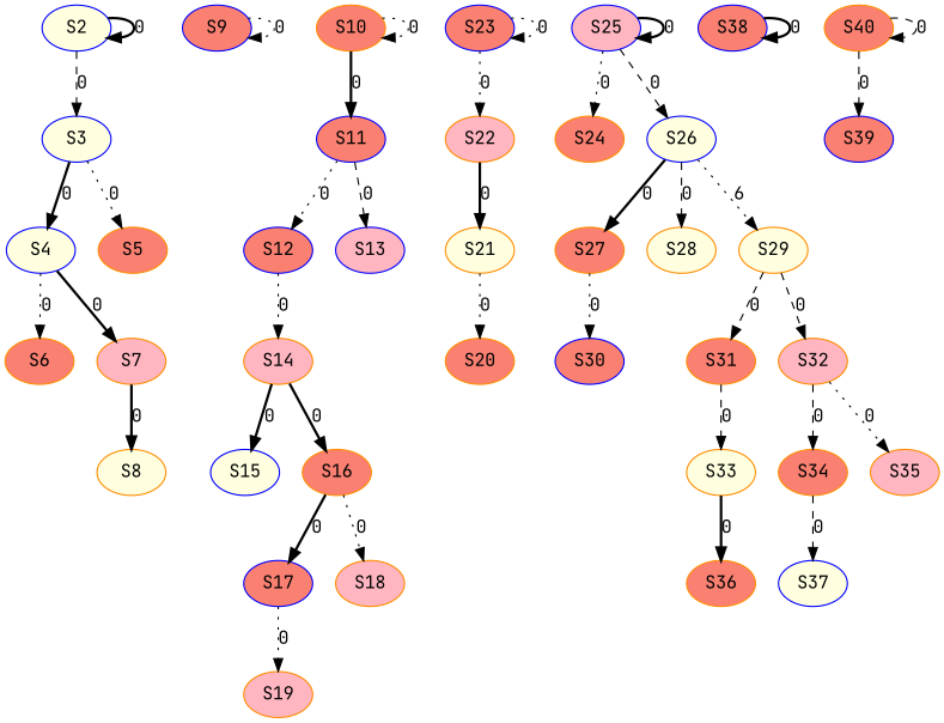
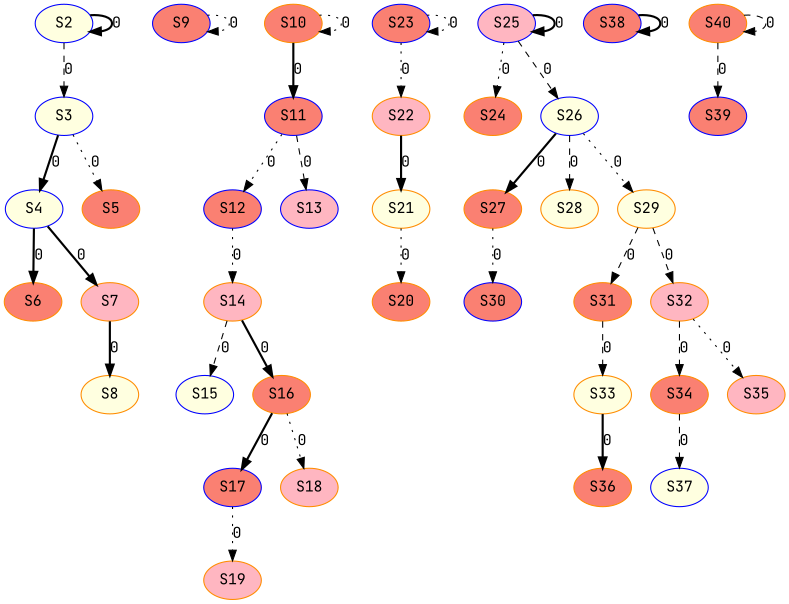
  strict digraph {
    fontname="JetBrains Mono"
    node [color=darkorange fillcolor=salmon fontname="JetBrains Mono" style=filled]
    edge [fontname="JetBrains Mono" style=dotted]
    S2 [color=blue fillcolor=lightyellow]
    S3 [color=blue fillcolor=lightyellow]
    S4 [color=blue fillcolor=lightyellow]
    S5
    S6
    S7 [fillcolor=lightpink]
    S8 [fillcolor=lightyellow]
    S9 [color=blue]
    S10
    S11 [color=blue]
    S12 [color=blue]
    S13 [color=blue fillcolor=lightpink]
    S14 [fillcolor=lightpink]
    S15 [color=blue fillcolor=lightyellow]
    S16
    S17 [color=blue]
    S18 [fillcolor=lightpink]
    S19 [fillcolor=lightpink]
    S21 [fillcolor=lightyellow]
    S20
    S22 [fillcolor=lightpink]
    S23 [color=blue]
    S25 [color=blue fillcolor=lightpink]
    S24
    S26 [color=blue fillcolor=lightyellow]
    S27
    S28 [fillcolor=lightyellow]
    S29 [fillcolor=lightyellow]
    S30 [color=blue]
    S31
    S32 [fillcolor=lightpink]
    S33 [fillcolor=lightyellow]
    S34
    S35 [fillcolor=lightpink]
    S36
    S37 [color=blue fillcolor=lightyellow]
    S38 [color=blue]
    S40
    S39 [color=blue]
    S2 -> S2 [label=0 style=bold]
    S2 -> S3 [label=0 style=dashed]
    S3 -> S4 [label=0 style=bold]
    S3 -> S5 [label=0]
-   S4 -> S6 [label=0]
+   S4 -> S6 [label=0 style=bold]
    S4 -> S7 [label=0 style=bold]
    S7 -> S8 [label=0 style=bold]
    S9 -> S9 [label=0]
    S10 -> S10 [label=0]
    S10 -> S11 [label=0 style=bold]
    S11 -> S12 [label=0]
    S11 -> S13 [label=0 style=dashed]
    S12 -> S14 [label=0]
-   S14 -> S15 [label=0 style=bold]
+   S14 -> S15 [label=0 style=dashed]
    S14 -> S16 [label=0 style=bold]
    S16 -> S17 [label=0 style=bold]
    S16 -> S18 [label=0]
    S17 -> S19 [label=0]
    S21 -> S20 [label=0]
    S22 -> S21 [label=0 style=bold]
    S23 -> S22 [label=0]
    S23 -> S23 [label=0]
    S25 -> S25 [label=0 style=bold]
    S25 -> S24 [label=0]
    S25 -> S26 [label=0 style=dashed]
    S26 -> S27 [label=0 style=bold]
    S26 -> S28 [label=0 style=dashed]
-   S26 -> S29 [label=6]
+   S26 -> S29 [label=0]
    S27 -> S30 [label=0]
    S29 -> S31 [label=0 style=dashed]
    S29 -> S32 [label=0 style=dashed]
    S31 -> S33 [label=0 style=dashed]
    S32 -> S34 [label=0 style=dashed]
    S32 -> S35 [label=0]
    S33 -> S36 [label=0 style=bold]
    S34 -> S37 [label=0 style=dashed]
    S38 -> S38 [label=0 style=bold]
    S40 -> S40 [label=0 style=dashed]
    S40 -> S39 [label=0 style=dashed]
  }
